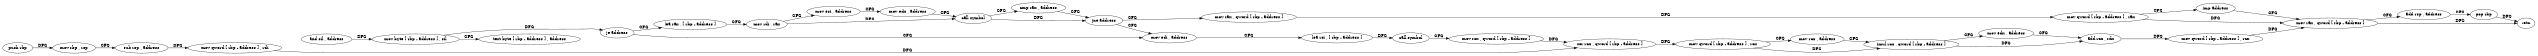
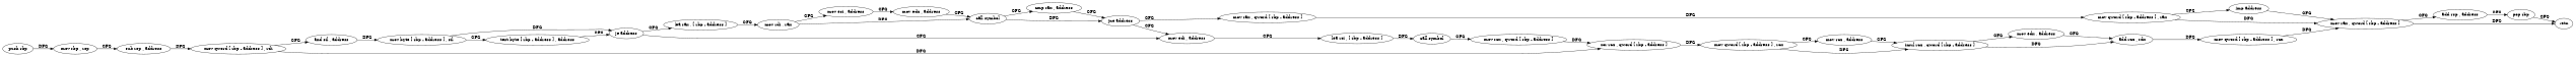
  digraph {
    rankdir=LR
    n1 [label="push rbp"]
    n2 [label="mov rbp , rsp"]
    n3 [label="sub rsp , address"]
    n4 [label="mov qword [ rbp - address ] , rdi"]
    n5 [label="and sil , address"]
    n6 [label="xor rcx , qword [ rbp - address ]"]
    n7 [label="mov byte [ rbp - address ] , sil"]
    n8 [label="mov qword [ rbp - address ] , rcx"]
    n9 [label="test byte [ rbp - address ] , address"]
    n10 [label="je address"]
    n11 [label="mov edi , address"]
    n12 [label="lea rax , [ rbp - address ]"]
    n13 [label="lea rsi , [ rbp - address ]"]
    n14 [label="mov rdi , rax"]
    n15 [label="call symbol"]
    n16 [label="mov esi , address"]
    n17 [label="call symbol"]
    n18 [label="mov rcx , qword [ rbp - address ]"]
    n19 [label="mov rcx , address"]
    n20 [label="imul rcx , qword [ rbp - address ]"]
    n21 [label="mov edx , address"]
    n22 [label="add rcx , rdx"]
    n23 [label="mov qword [ rbp - address ] , rcx"]
    n24 [label="mov rax , qword [ rbp - address ]"]
    n25 [label="add rsp , address"]
    n26 [label=retn]
    n27 [label="pop rbp"]
    n28 [label="mov edx , address"]
    n29 [label="cmp rax , address"]
    n30 [label="jne address"]
    n31 [label="mov rax , qword [ rbp - address ]"]
    n32 [label="mov qword [ rbp - address ] , rax"]
    n33 [label="jmp address"]
    n1 -> n2 [label=DFG]
    n2 -> n3 [label=CFG]
    n3 -> n4 [label=DFG]
+   n4 -> n5 [label=CFG]
    n4 -> n6 [label=DFG]
    n5 -> n7 [label=DFG]
    n6 -> n8 [label=DFG]
    n7 -> n9 [label=CFG]
    n7 -> n10 [label=DFG]
    n8 -> n19 [label=CFG]
    n8 -> n20 [label=DFG]
+   n9 -> n10 [label=CFG]
    n10 -> n11 [label=CFG]
    n10 -> n12 [label=CFG]
    n11 -> n13 [label=CFG]
    n12 -> n14 [label=CFG]
    n13 -> n15 [label=DFG]
    n14 -> n16 [label=CFG]
    n14 -> n17 [label=DFG]
    n15 -> n18 [label=CFG]
    n16 -> n28 [label=CFG]
    n17 -> n29 [label=CFG]
    n17 -> n30 [label=DFG]
    n18 -> n6 [label=DFG]
    n19 -> n20 [label=CFG]
    n20 -> n21 [label=CFG]
    n20 -> n22 [label=DFG]
    n21 -> n22 [label=CFG]
    n22 -> n23 [label=DFG]
    n23 -> n24 [label=DFG]
    n24 -> n25 [label=CFG]
    n24 -> n26 [label=DFG]
    n25 -> n27 [label=CFG]
-   n27 -> n26 [label=DFG]
+   n27 -> n26 [label=CFG]
    n28 -> n17 [label=CFG]
    n29 -> n30 [label=CFG]
    n30 -> n11 [label=CFG]
    n30 -> n31 [label=CFG]
    n31 -> n32 [label=DFG]
    n32 -> n24 [label=DFG]
    n32 -> n33 [label=CFG]
    n33 -> n24 [label=CFG]
  }
